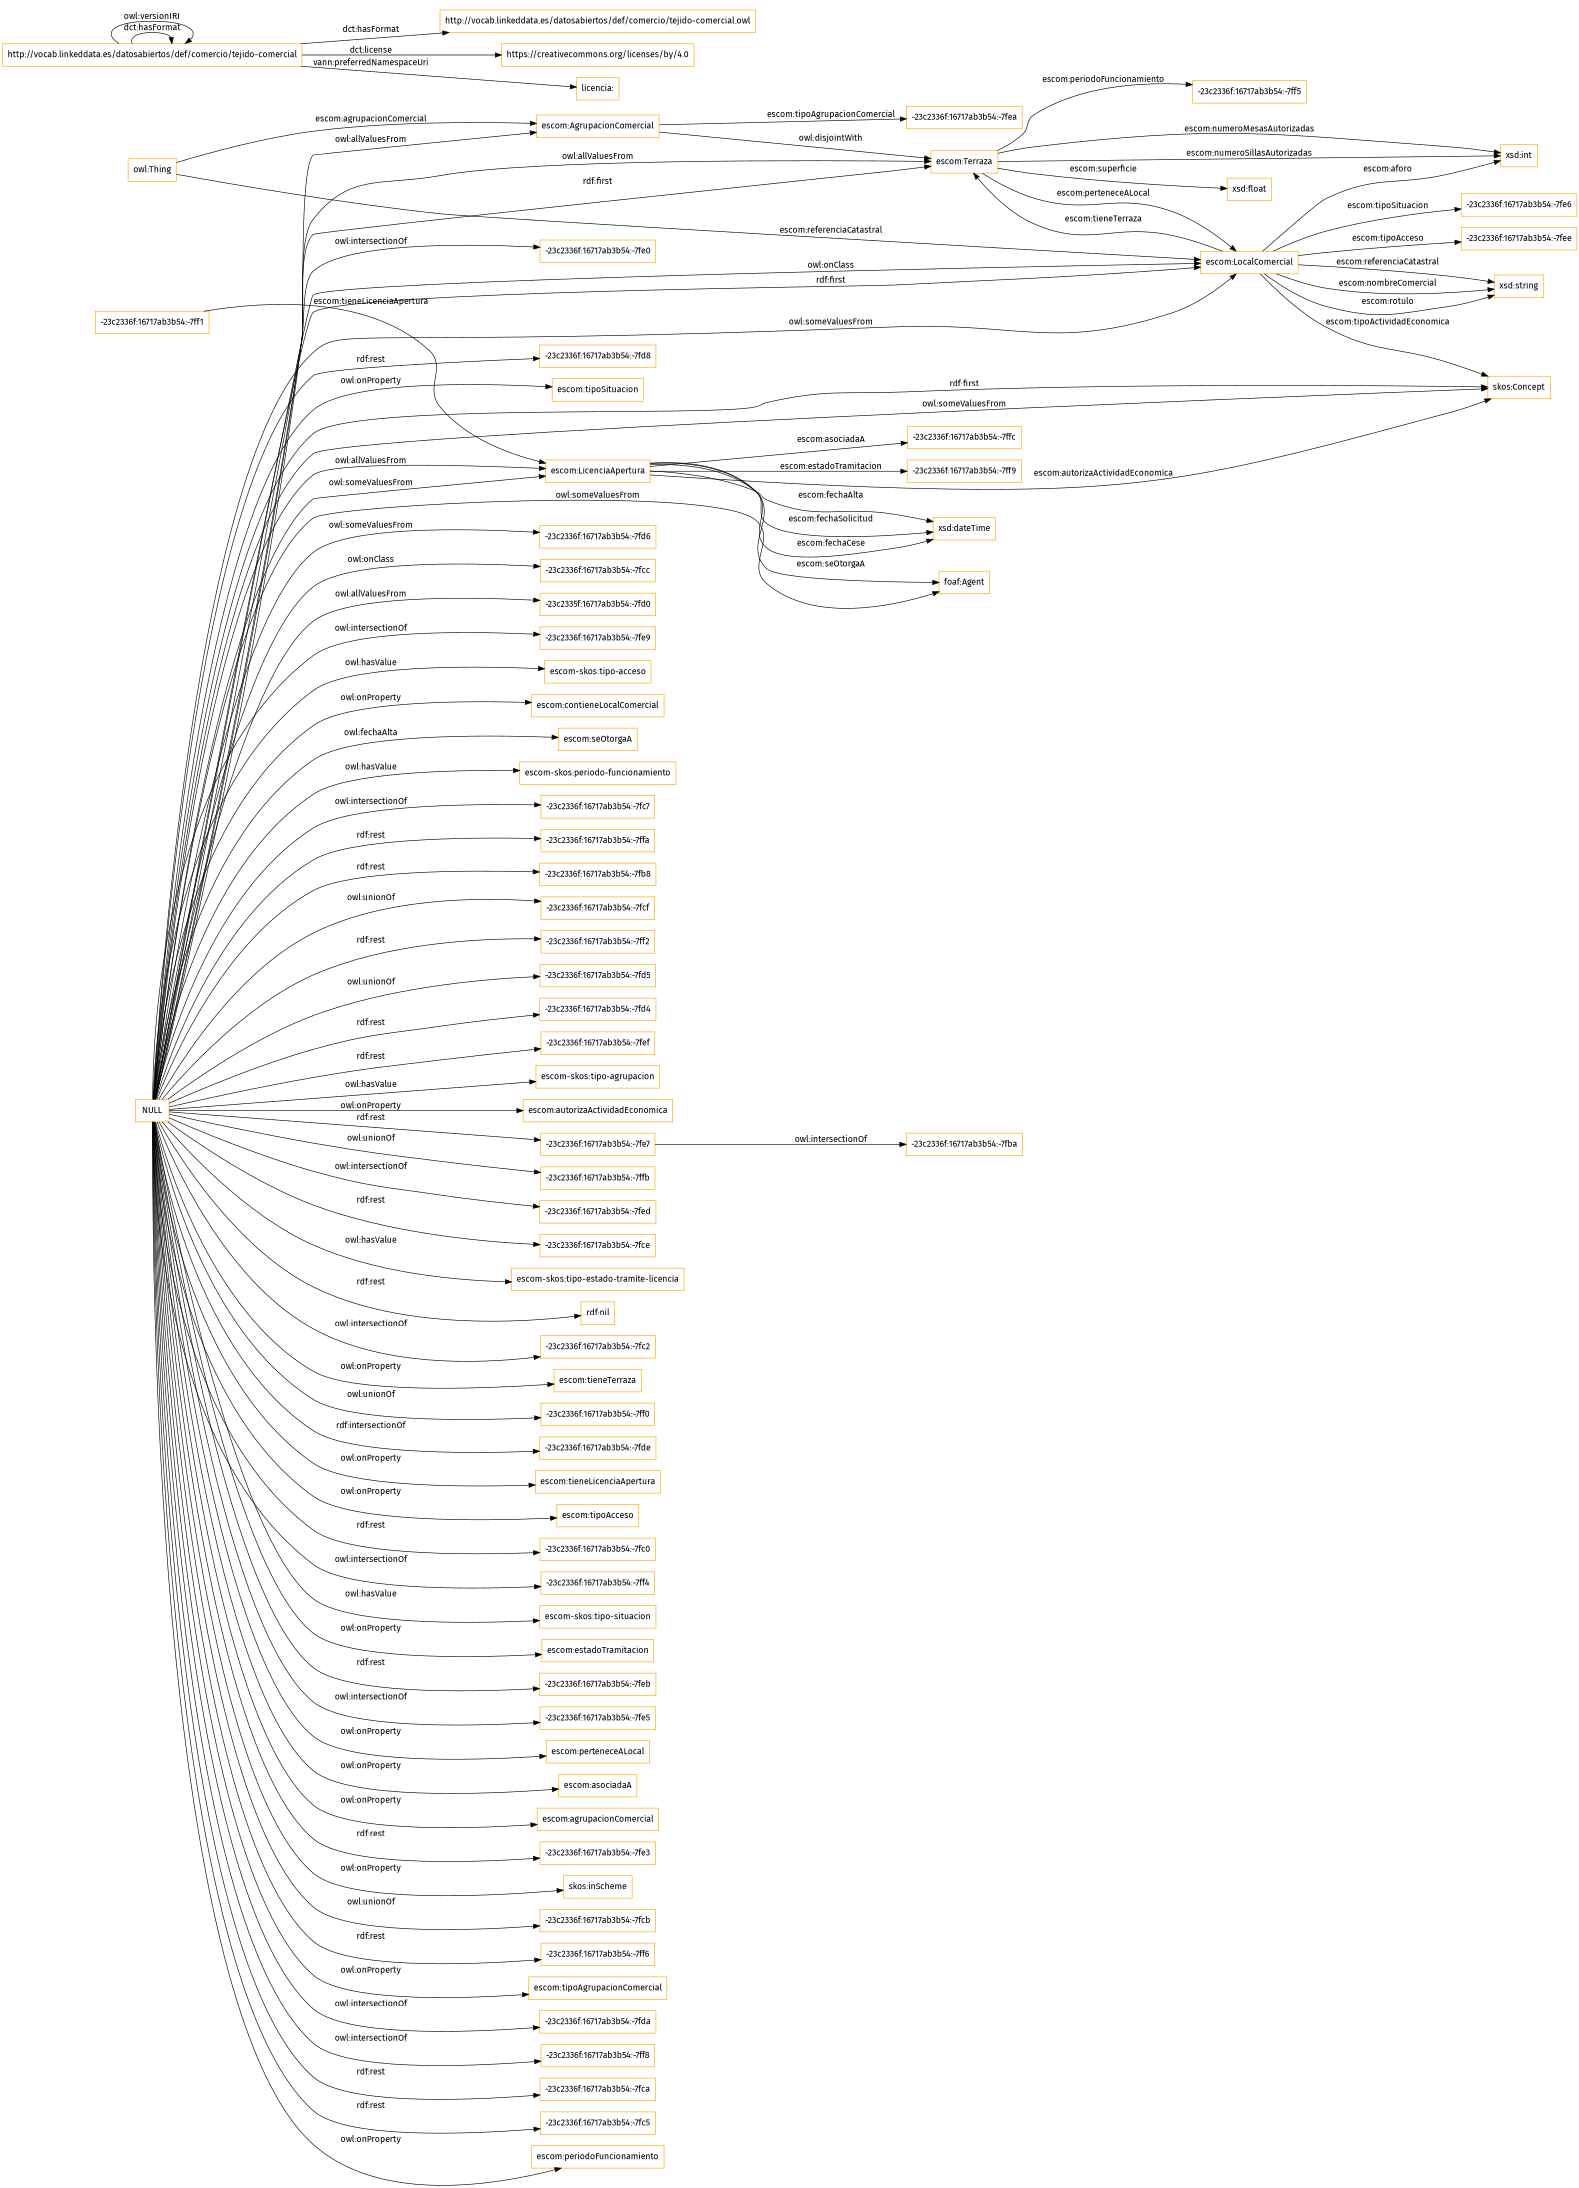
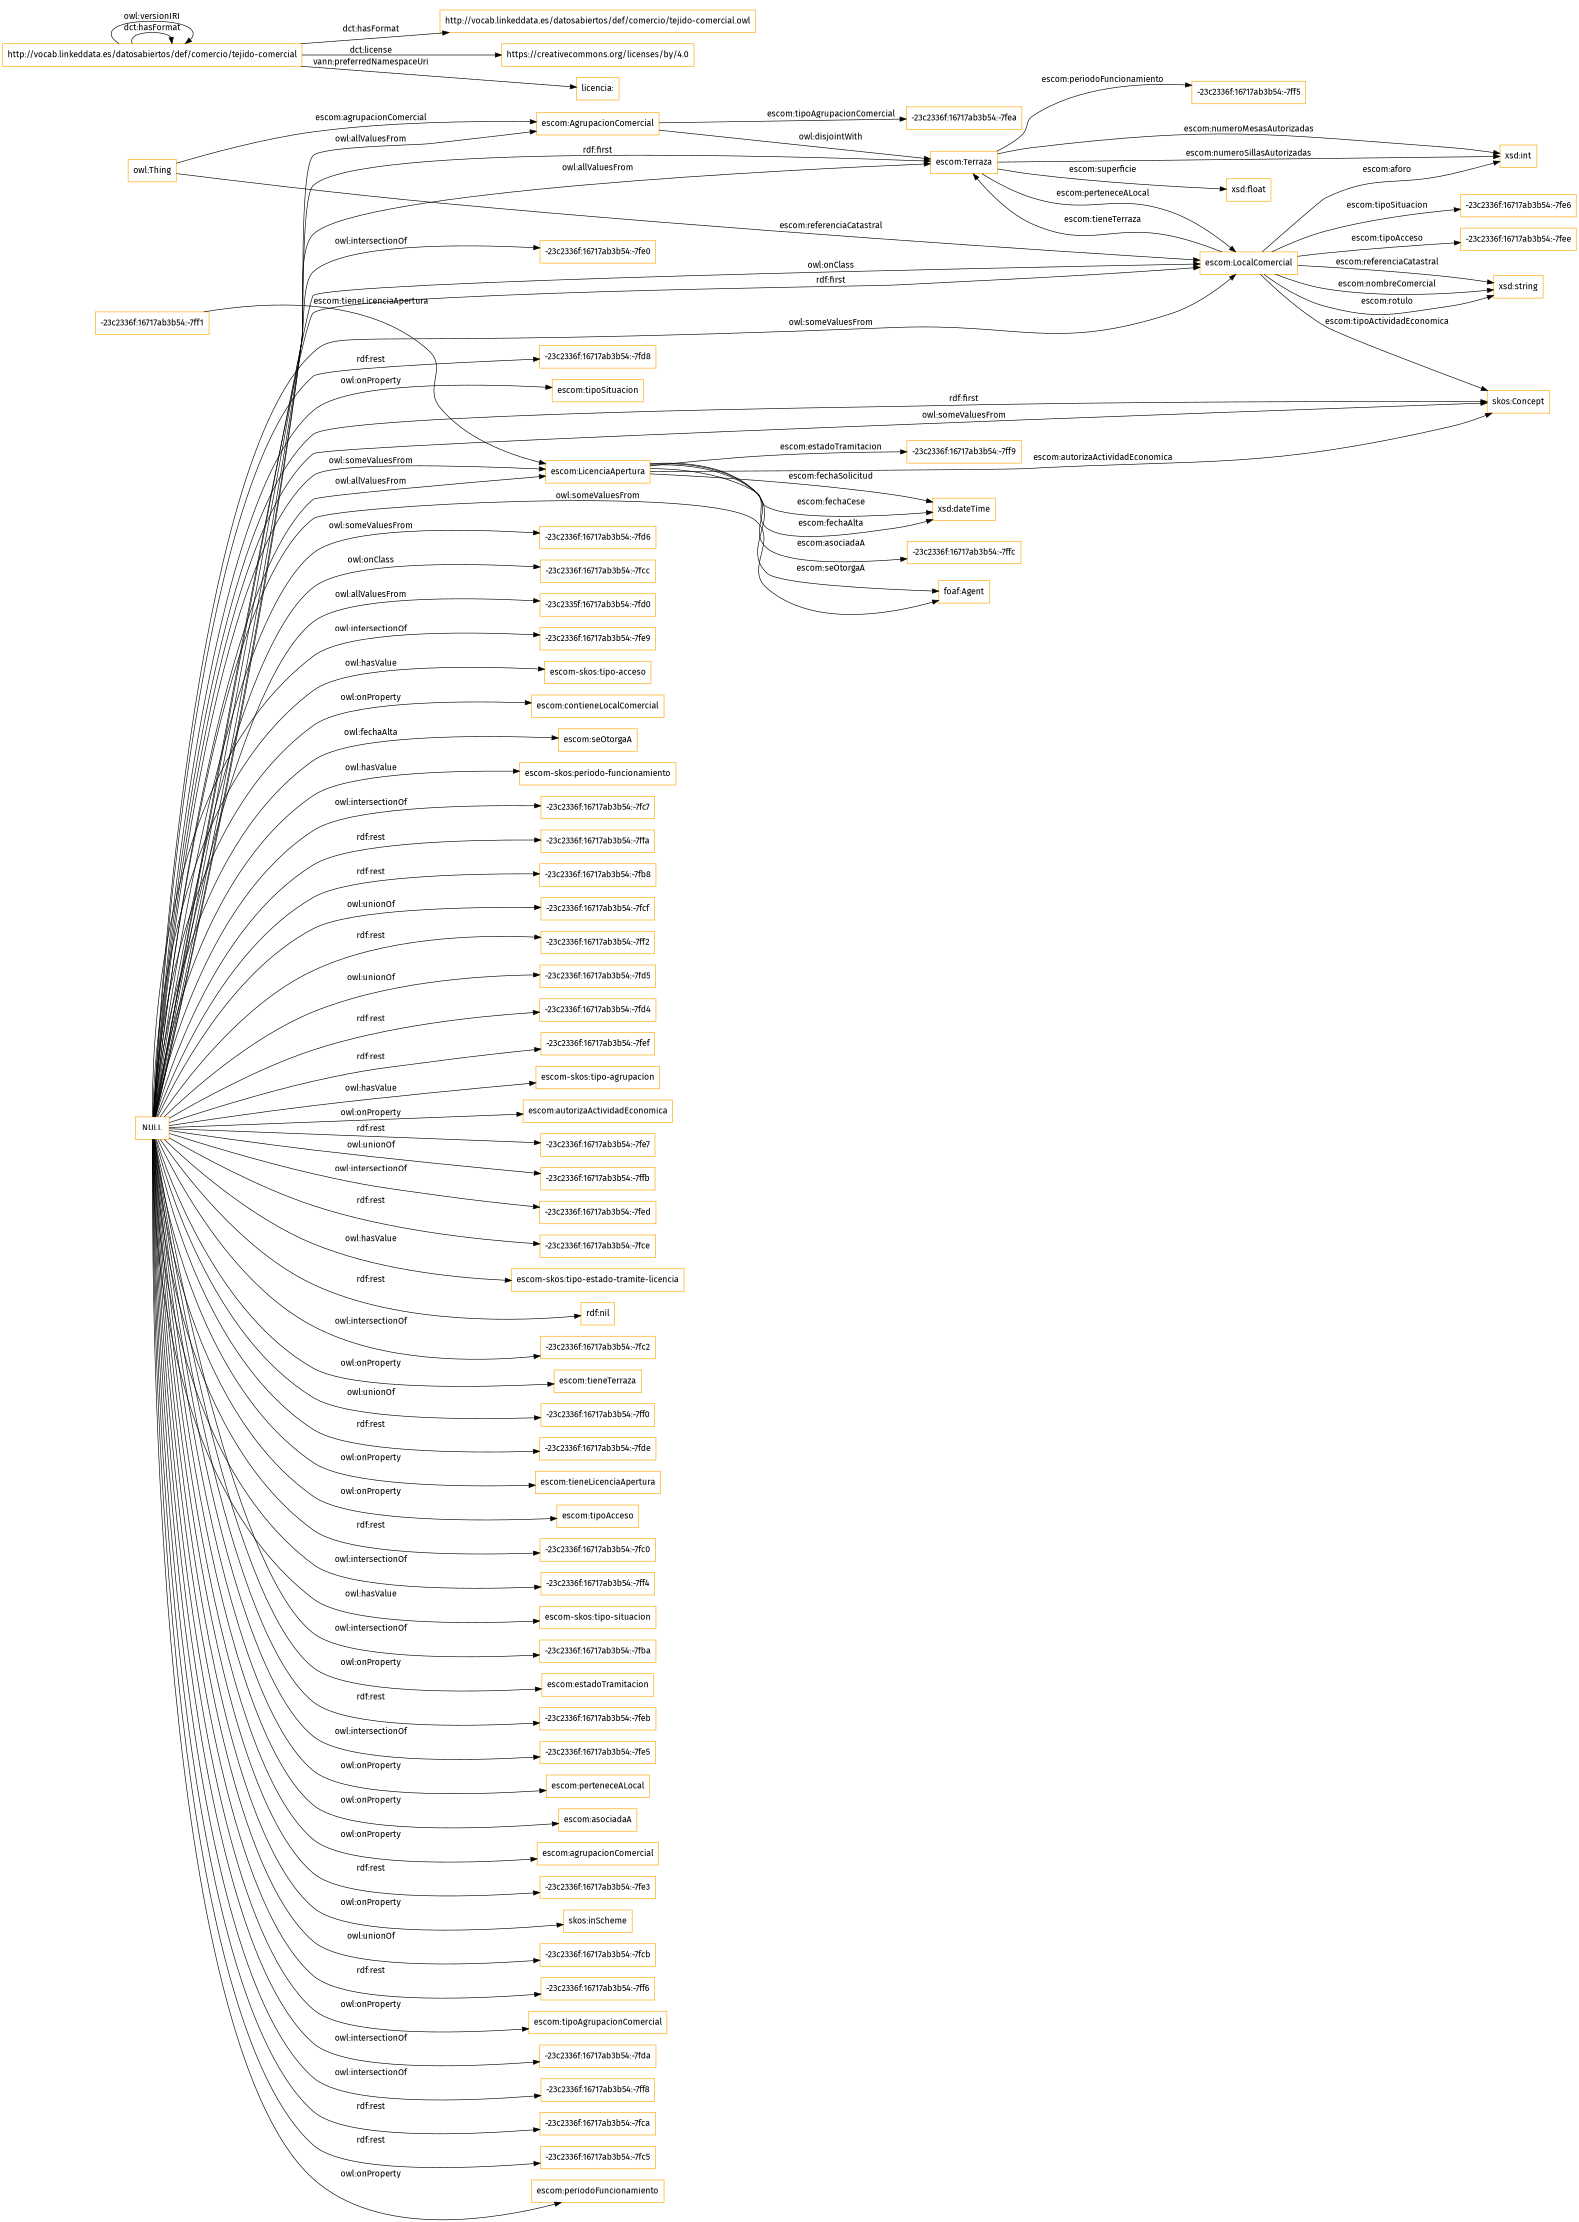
  digraph {
    fontname="Fira Sans"
    rankdir=LR
    node [color=orange fontname="Fira Sans" shape=rectangle]
    edge [fontname="Fira Sans"]
    "escom:Terraza"
    "-23c2336f:16717ab3b54:-7ff5"
    "escom:LocalComercial"
    "xsd:float"
    "xsd:int"
    "skos:Concept"
    "-23c2336f:16717ab3b54:-7fe6"
    "-23c2336f:16717ab3b54:-7fee"
    "xsd:string"
    "escom:LicenciaApertura"
    "foaf:Agent"
    "-23c2336f:16717ab3b54:-7ffc"
    "-23c2336f:16717ab3b54:-7ff9"
    "xsd:dateTime"
    "escom:AgrupacionComercial"
    "-23c2336f:16717ab3b54:-7fea"
    "-23c2336f:16717ab3b54:-7ff1"
    NULL
    "-23c2336f:16717ab3b54:-7fd6"
    "-23c2336f:16717ab3b54:-7fcc"
    n21 [label="-23c2335f:16717ab3b54:-7fd0"]
    "-23c2336f:16717ab3b54:-7fe9"
    "escom-skos:tipo-acceso"
    "escom:contieneLocalComercial"
    "escom:seOtorgaA"
    "escom-skos:periodo-funcionamiento"
    "-23c2336f:16717ab3b54:-7fc7"
    "-23c2336f:16717ab3b54:-7ffa"
    "-23c2336f:16717ab3b54:-7fb8"
    "-23c2336f:16717ab3b54:-7fcf"
    "-23c2336f:16717ab3b54:-7ff2"
    "-23c2336f:16717ab3b54:-7fd5"
    "-23c2336f:16717ab3b54:-7fd4"
    "-23c2336f:16717ab3b54:-7fef"
    "escom-skos:tipo-agrupacion"
    "escom:autorizaActividadEconomica"
    "-23c2336f:16717ab3b54:-7fe7"
    "-23c2336f:16717ab3b54:-7ffb"
    "-23c2336f:16717ab3b54:-7fed"
    "-23c2336f:16717ab3b54:-7fce"
    "escom-skos:tipo-estado-tramite-licencia"
    "rdf:nil"
    "-23c2336f:16717ab3b54:-7fc2"
    "escom:tieneTerraza"
    "-23c2336f:16717ab3b54:-7ff0"
    "-23c2336f:16717ab3b54:-7fde"
    "escom:tieneLicenciaApertura"
    "escom:tipoAcceso"
    "-23c2336f:16717ab3b54:-7fc0"
    "-23c2336f:16717ab3b54:-7ff4"
    "escom-skos:tipo-situacion"
    "-23c2336f:16717ab3b54:-7fba"
    "escom:estadoTramitacion"
    "-23c2336f:16717ab3b54:-7feb"
    "-23c2336f:16717ab3b54:-7fe5"
    "escom:perteneceALocal"
    "escom:asociadaA"
    "escom:agrupacionComercial"
    "-23c2336f:16717ab3b54:-7fe3"
    "skos:inScheme"
    "-23c2336f:16717ab3b54:-7fcb"
    "-23c2336f:16717ab3b54:-7ff6"
    "escom:tipoAgrupacionComercial"
    "-23c2336f:16717ab3b54:-7fda"
    "-23c2336f:16717ab3b54:-7ff8"
    "-23c2336f:16717ab3b54:-7fca"
    "-23c2336f:16717ab3b54:-7fc5"
    "escom:periodoFuncionamiento"
    "-23c2336f:16717ab3b54:-7fe0"
    "-23c2336f:16717ab3b54:-7fd8"
    "escom:tipoSituacion"
    "http://vocab.linkeddata.es/datosabiertos/def/comercio/tejido-comercial"
    "http://vocab.linkeddata.es/datosabiertos/def/comercio/tejido-comercial.owl"
    "https://creativecommons.org/licenses/by/4.0"
    n75 [label="licencia:"]
    "owl:Thing"
    "escom:Terraza" -> "-23c2336f:16717ab3b54:-7ff5" [label="escom:periodoFuncionamiento"]
    "escom:Terraza" -> "escom:LocalComercial" [label="escom:perteneceALocal"]
    "escom:Terraza" -> "xsd:float" [label="escom:superficie"]
    "escom:Terraza" -> "xsd:int" [label="escom:numeroMesasAutorizadas"]
    "escom:Terraza" -> "xsd:int" [label="escom:numeroSillasAutorizadas"]
    "escom:LocalComercial" -> "escom:Terraza" [label="escom:tieneTerraza"]
    "escom:LocalComercial" -> "xsd:int" [label="escom:aforo"]
    "escom:LocalComercial" -> "skos:Concept" [label="escom:tipoActividadEconomica"]
    "escom:LocalComercial" -> "-23c2336f:16717ab3b54:-7fe6" [label="escom:tipoSituacion"]
    "escom:LocalComercial" -> "-23c2336f:16717ab3b54:-7fee" [label="escom:tipoAcceso"]
    "escom:LocalComercial" -> "xsd:string" [label="escom:referenciaCatastral"]
    "escom:LocalComercial" -> "xsd:string" [label="escom:nombreComercial"]
    "escom:LocalComercial" -> "xsd:string" [label="escom:rotulo"]
    "escom:LicenciaApertura" -> "skos:Concept" [label="escom:autorizaActividadEconomica"]
    "escom:LicenciaApertura" -> "foaf:Agent" [label="escom:seOtorgaA"]
    "escom:LicenciaApertura" -> "-23c2336f:16717ab3b54:-7ffc" [label="escom:asociadaA"]
    "escom:LicenciaApertura" -> "-23c2336f:16717ab3b54:-7ff9" [label="escom:estadoTramitacion"]
    "escom:LicenciaApertura" -> "xsd:dateTime" [label="escom:fechaSolicitud"]
    "escom:LicenciaApertura" -> "xsd:dateTime" [label="escom:fechaCese"]
    "escom:LicenciaApertura" -> "xsd:dateTime" [label="escom:fechaAlta"]
    "escom:AgrupacionComercial" -> "escom:Terraza" [label="owl:disjointWith"]
    "escom:AgrupacionComercial" -> "-23c2336f:16717ab3b54:-7fea" [label="escom:tipoAgrupacionComercial"]
    "-23c2336f:16717ab3b54:-7ff1" -> "escom:LicenciaApertura" [label="escom:tieneLicenciaApertura"]
    NULL -> "escom:Terraza" [label="rdf:first"]
    NULL -> "escom:Terraza" [label="owl:allValuesFrom"]
    NULL -> "escom:LocalComercial" [label="owl:someValuesFrom"]
    NULL -> "escom:LocalComercial" [label="owl:onClass"]
    NULL -> "escom:LocalComercial" [label="rdf:first"]
    NULL -> "skos:Concept" [label="rdf:first"]
    NULL -> "skos:Concept" [label="owl:someValuesFrom"]
    NULL -> "escom:LicenciaApertura" [label="owl:allValuesFrom"]
    NULL -> "escom:LicenciaApertura" [label="owl:someValuesFrom"]
    NULL -> "foaf:Agent" [label="owl:someValuesFrom"]
    NULL -> "escom:AgrupacionComercial" [label="owl:allValuesFrom"]
    NULL -> "-23c2336f:16717ab3b54:-7fd6" [label="owl:someValuesFrom"]
    NULL -> "-23c2336f:16717ab3b54:-7fcc" [label="owl:onClass"]
    NULL -> n21 [label="owl:allValuesFrom"]
    NULL -> "-23c2336f:16717ab3b54:-7fe9" [label="owl:intersectionOf"]
    NULL -> "escom-skos:tipo-acceso" [label="owl:hasValue"]
    NULL -> "escom:contieneLocalComercial" [label="owl:onProperty"]
    NULL -> "escom:seOtorgaA" [label="owl:fechaAlta"]
    NULL -> "escom-skos:periodo-funcionamiento" [label="owl:hasValue"]
    NULL -> "-23c2336f:16717ab3b54:-7fc7" [label="owl:intersectionOf"]
    NULL -> "-23c2336f:16717ab3b54:-7ffa" [label="rdf:rest"]
    NULL -> "-23c2336f:16717ab3b54:-7fb8" [label="rdf:rest"]
    NULL -> "-23c2336f:16717ab3b54:-7fcf" [label="owl:unionOf"]
    NULL -> "-23c2336f:16717ab3b54:-7ff2" [label="rdf:rest"]
    NULL -> "-23c2336f:16717ab3b54:-7fd5" [label="owl:unionOf"]
    NULL -> "-23c2336f:16717ab3b54:-7fd4" [label="rdf:rest"]
    NULL -> "-23c2336f:16717ab3b54:-7fef" [label="rdf:rest"]
    NULL -> "escom-skos:tipo-agrupacion" [label="owl:hasValue"]
    NULL -> "escom:autorizaActividadEconomica" [label="owl:onProperty"]
    NULL -> "-23c2336f:16717ab3b54:-7fe7" [label="rdf:rest"]
    NULL -> "-23c2336f:16717ab3b54:-7ffb" [label="owl:unionOf"]
    NULL -> "-23c2336f:16717ab3b54:-7fed" [label="owl:intersectionOf"]
    NULL -> "-23c2336f:16717ab3b54:-7fce" [label="rdf:rest"]
    NULL -> "escom-skos:tipo-estado-tramite-licencia" [label="owl:hasValue"]
    NULL -> "rdf:nil" [label="rdf:rest"]
    NULL -> "-23c2336f:16717ab3b54:-7fc2" [label="owl:intersectionOf"]
    NULL -> "escom:tieneTerraza" [label="owl:onProperty"]
    NULL -> "-23c2336f:16717ab3b54:-7ff0" [label="owl:unionOf"]
-   NULL -> "-23c2336f:16717ab3b54:-7fde" [label="rdf:intersectionOf"]
+   NULL -> "-23c2336f:16717ab3b54:-7fde" [label="rdf:rest"]
    NULL -> "escom:tieneLicenciaApertura" [label="owl:onProperty"]
    NULL -> "escom:tipoAcceso" [label="owl:onProperty"]
    NULL -> "-23c2336f:16717ab3b54:-7fc0" [label="rdf:rest"]
    NULL -> "-23c2336f:16717ab3b54:-7ff4" [label="owl:intersectionOf"]
    NULL -> "escom-skos:tipo-situacion" [label="owl:hasValue"]
-   "-23c2336f:16717ab3b54:-7fe7" -> "-23c2336f:16717ab3b54:-7fba" [label="owl:intersectionOf"]
+   NULL -> "-23c2336f:16717ab3b54:-7fba" [label="owl:intersectionOf"]
    NULL -> "escom:estadoTramitacion" [label="owl:onProperty"]
    NULL -> "-23c2336f:16717ab3b54:-7feb" [label="rdf:rest"]
    NULL -> "-23c2336f:16717ab3b54:-7fe5" [label="owl:intersectionOf"]
    NULL -> "escom:perteneceALocal" [label="owl:onProperty"]
    NULL -> "escom:asociadaA" [label="owl:onProperty"]
    NULL -> "escom:agrupacionComercial" [label="owl:onProperty"]
    NULL -> "-23c2336f:16717ab3b54:-7fe3" [label="rdf:rest"]
    NULL -> "skos:inScheme" [label="owl:onProperty"]
    NULL -> "-23c2336f:16717ab3b54:-7fcb" [label="owl:unionOf"]
    NULL -> "-23c2336f:16717ab3b54:-7ff6" [label="rdf:rest"]
    NULL -> "escom:tipoAgrupacionComercial" [label="owl:onProperty"]
    NULL -> "-23c2336f:16717ab3b54:-7fda" [label="owl:intersectionOf"]
    NULL -> "-23c2336f:16717ab3b54:-7ff8" [label="owl:intersectionOf"]
    NULL -> "-23c2336f:16717ab3b54:-7fca" [label="rdf:rest"]
    NULL -> "-23c2336f:16717ab3b54:-7fc5" [label="rdf:rest"]
    NULL -> "escom:periodoFuncionamiento" [label="owl:onProperty"]
    NULL -> "-23c2336f:16717ab3b54:-7fe0" [label="owl:intersectionOf"]
    NULL -> "-23c2336f:16717ab3b54:-7fd8" [label="rdf:rest"]
    NULL -> "escom:tipoSituacion" [label="owl:onProperty"]
    "http://vocab.linkeddata.es/datosabiertos/def/comercio/tejido-comercial" -> "http://vocab.linkeddata.es/datosabiertos/def/comercio/tejido-comercial" [label="dct:hasFormat"]
    "http://vocab.linkeddata.es/datosabiertos/def/comercio/tejido-comercial" -> "http://vocab.linkeddata.es/datosabiertos/def/comercio/tejido-comercial" [label="owl:versionIRI"]
    "http://vocab.linkeddata.es/datosabiertos/def/comercio/tejido-comercial" -> "http://vocab.linkeddata.es/datosabiertos/def/comercio/tejido-comercial.owl" [label="dct:hasFormat"]
    "http://vocab.linkeddata.es/datosabiertos/def/comercio/tejido-comercial" -> "https://creativecommons.org/licenses/by/4.0" [label="dct:license"]
    "http://vocab.linkeddata.es/datosabiertos/def/comercio/tejido-comercial" -> n75 [label="vann:preferredNamespaceUri"]
    "owl:Thing" -> "escom:LocalComercial" [label="escom:referenciaCatastral"]
    "owl:Thing" -> "escom:AgrupacionComercial" [label="escom:agrupacionComercial"]
  }
